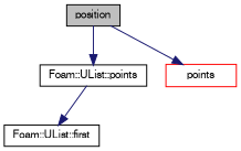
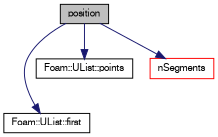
  digraph {
    rankdir=TB
    node [color=black fontname=FreeSans fontsize=10 shape=record]
    edge [color=midnightblue fontname=FreeSans fontsize=10 labelfontname=FreeSans labelfontsize=10 style=solid]
    n1 [fillcolor=grey75 fontcolor=black height=0.2 label=position style=filled width=0.4]
    n2 [height=0.2 label="Foam::UList::first" width=0.4]
    n3 [height=0.2 label="Foam::UList::points" width=0.4]
-   n4 [color=red height=0.2 label=points width=0.4]
-   n3 -> n2
+   n4 [color=red height=0.2 label=nSegments width=0.4]
+   n1 -> n2
    n1 -> n3
    n1 -> n4
  }
